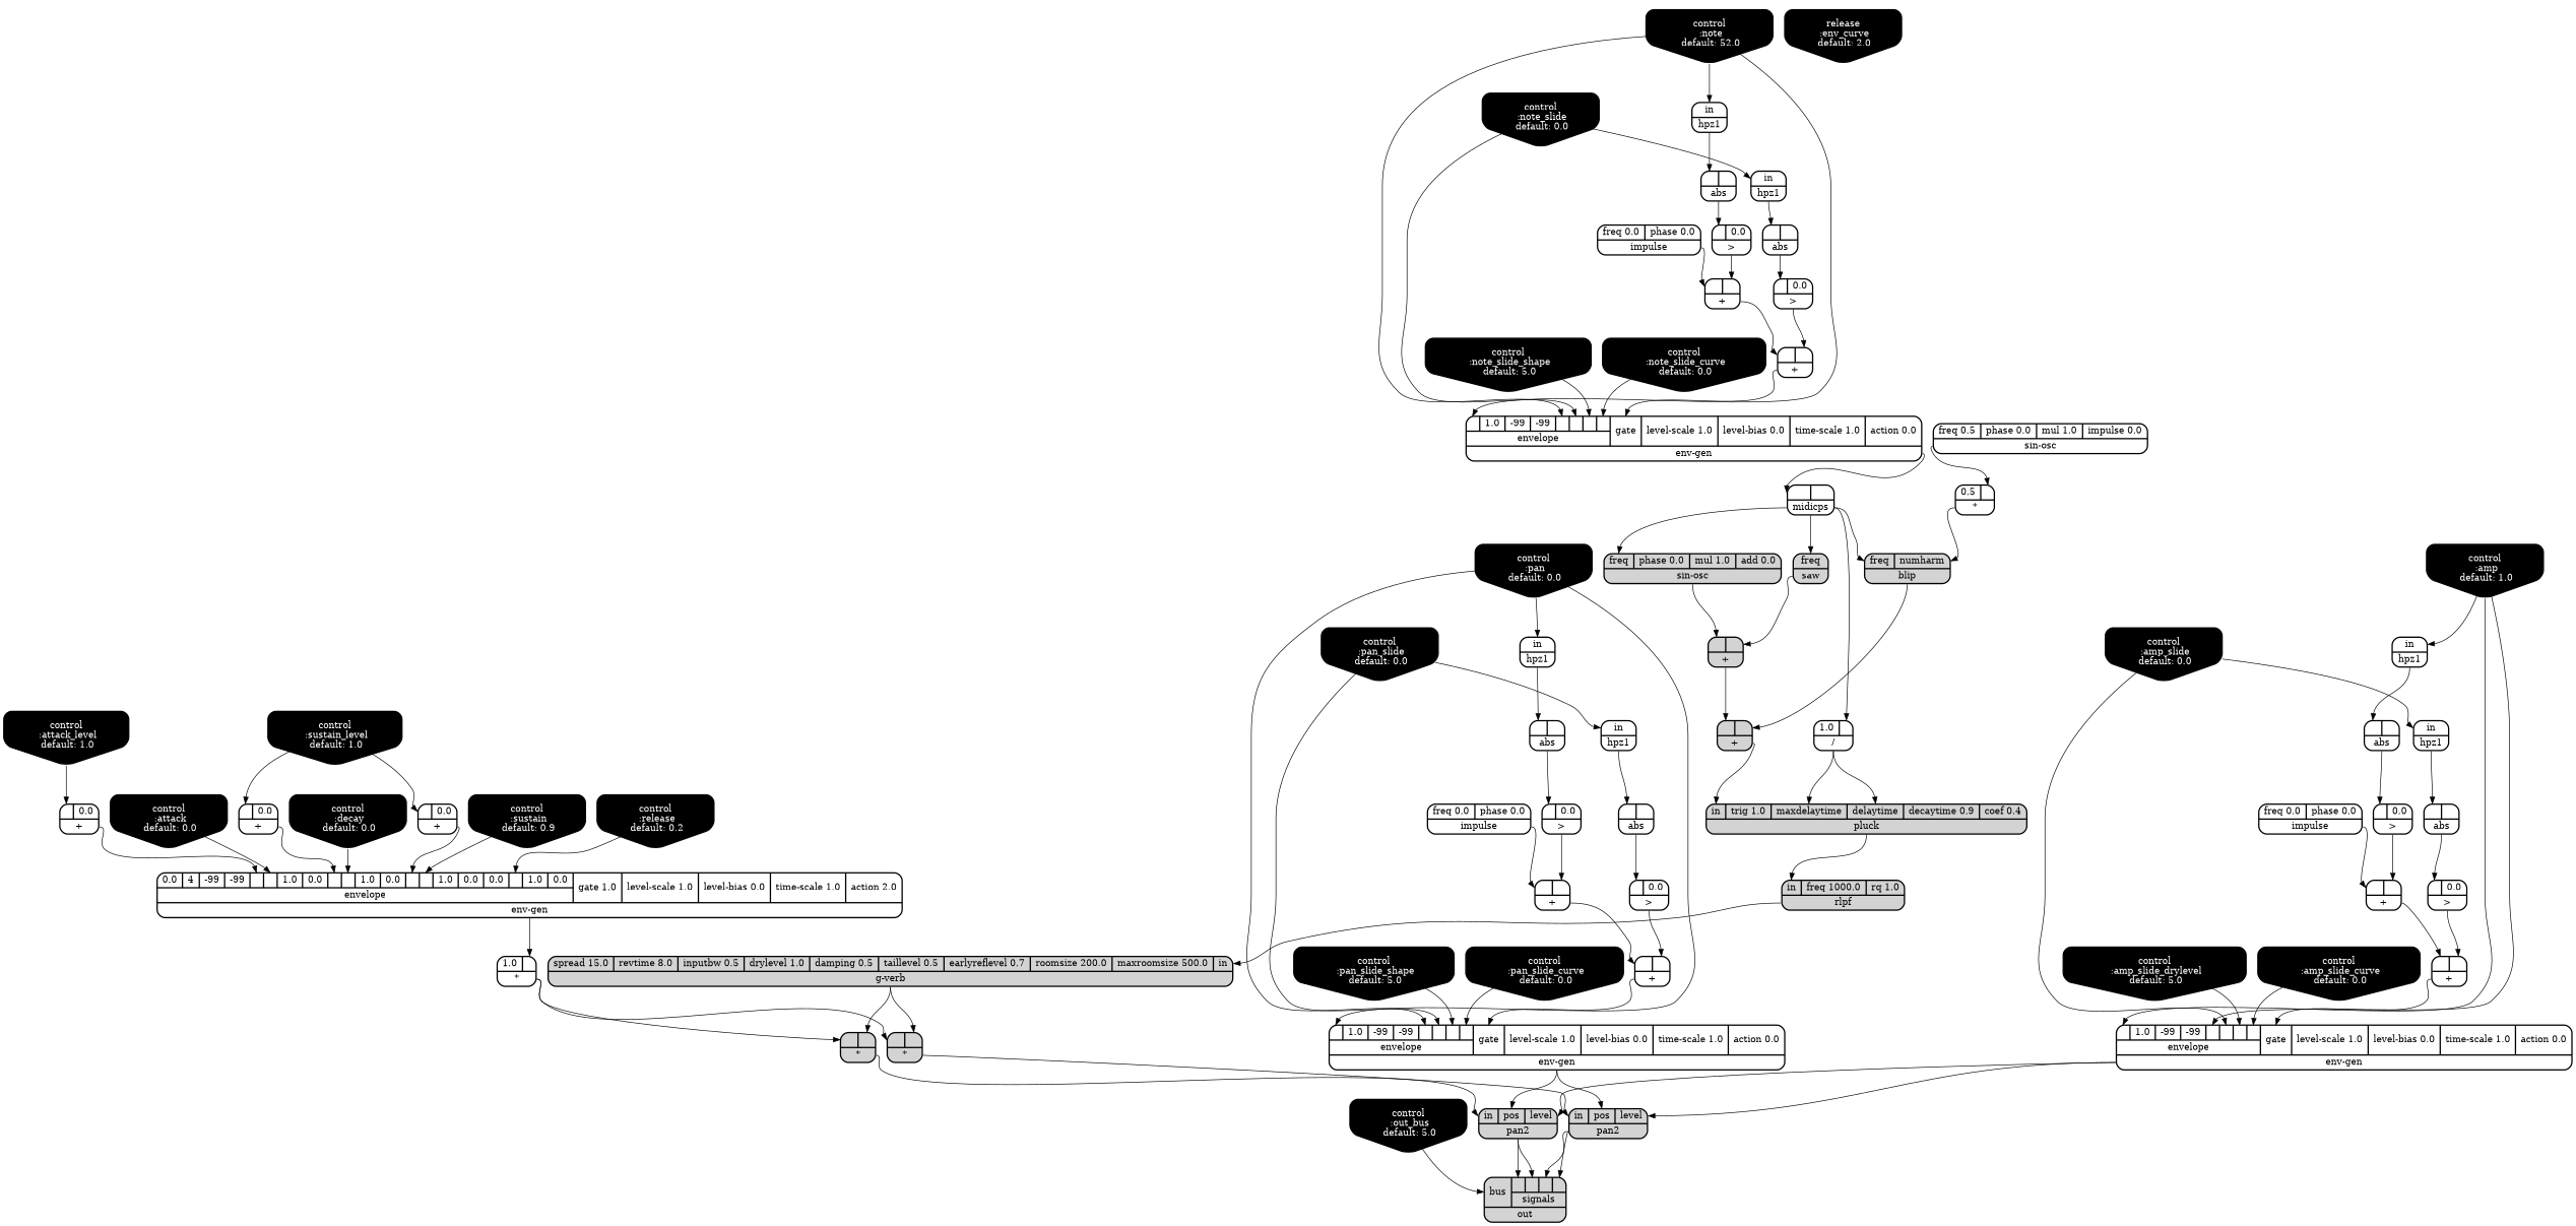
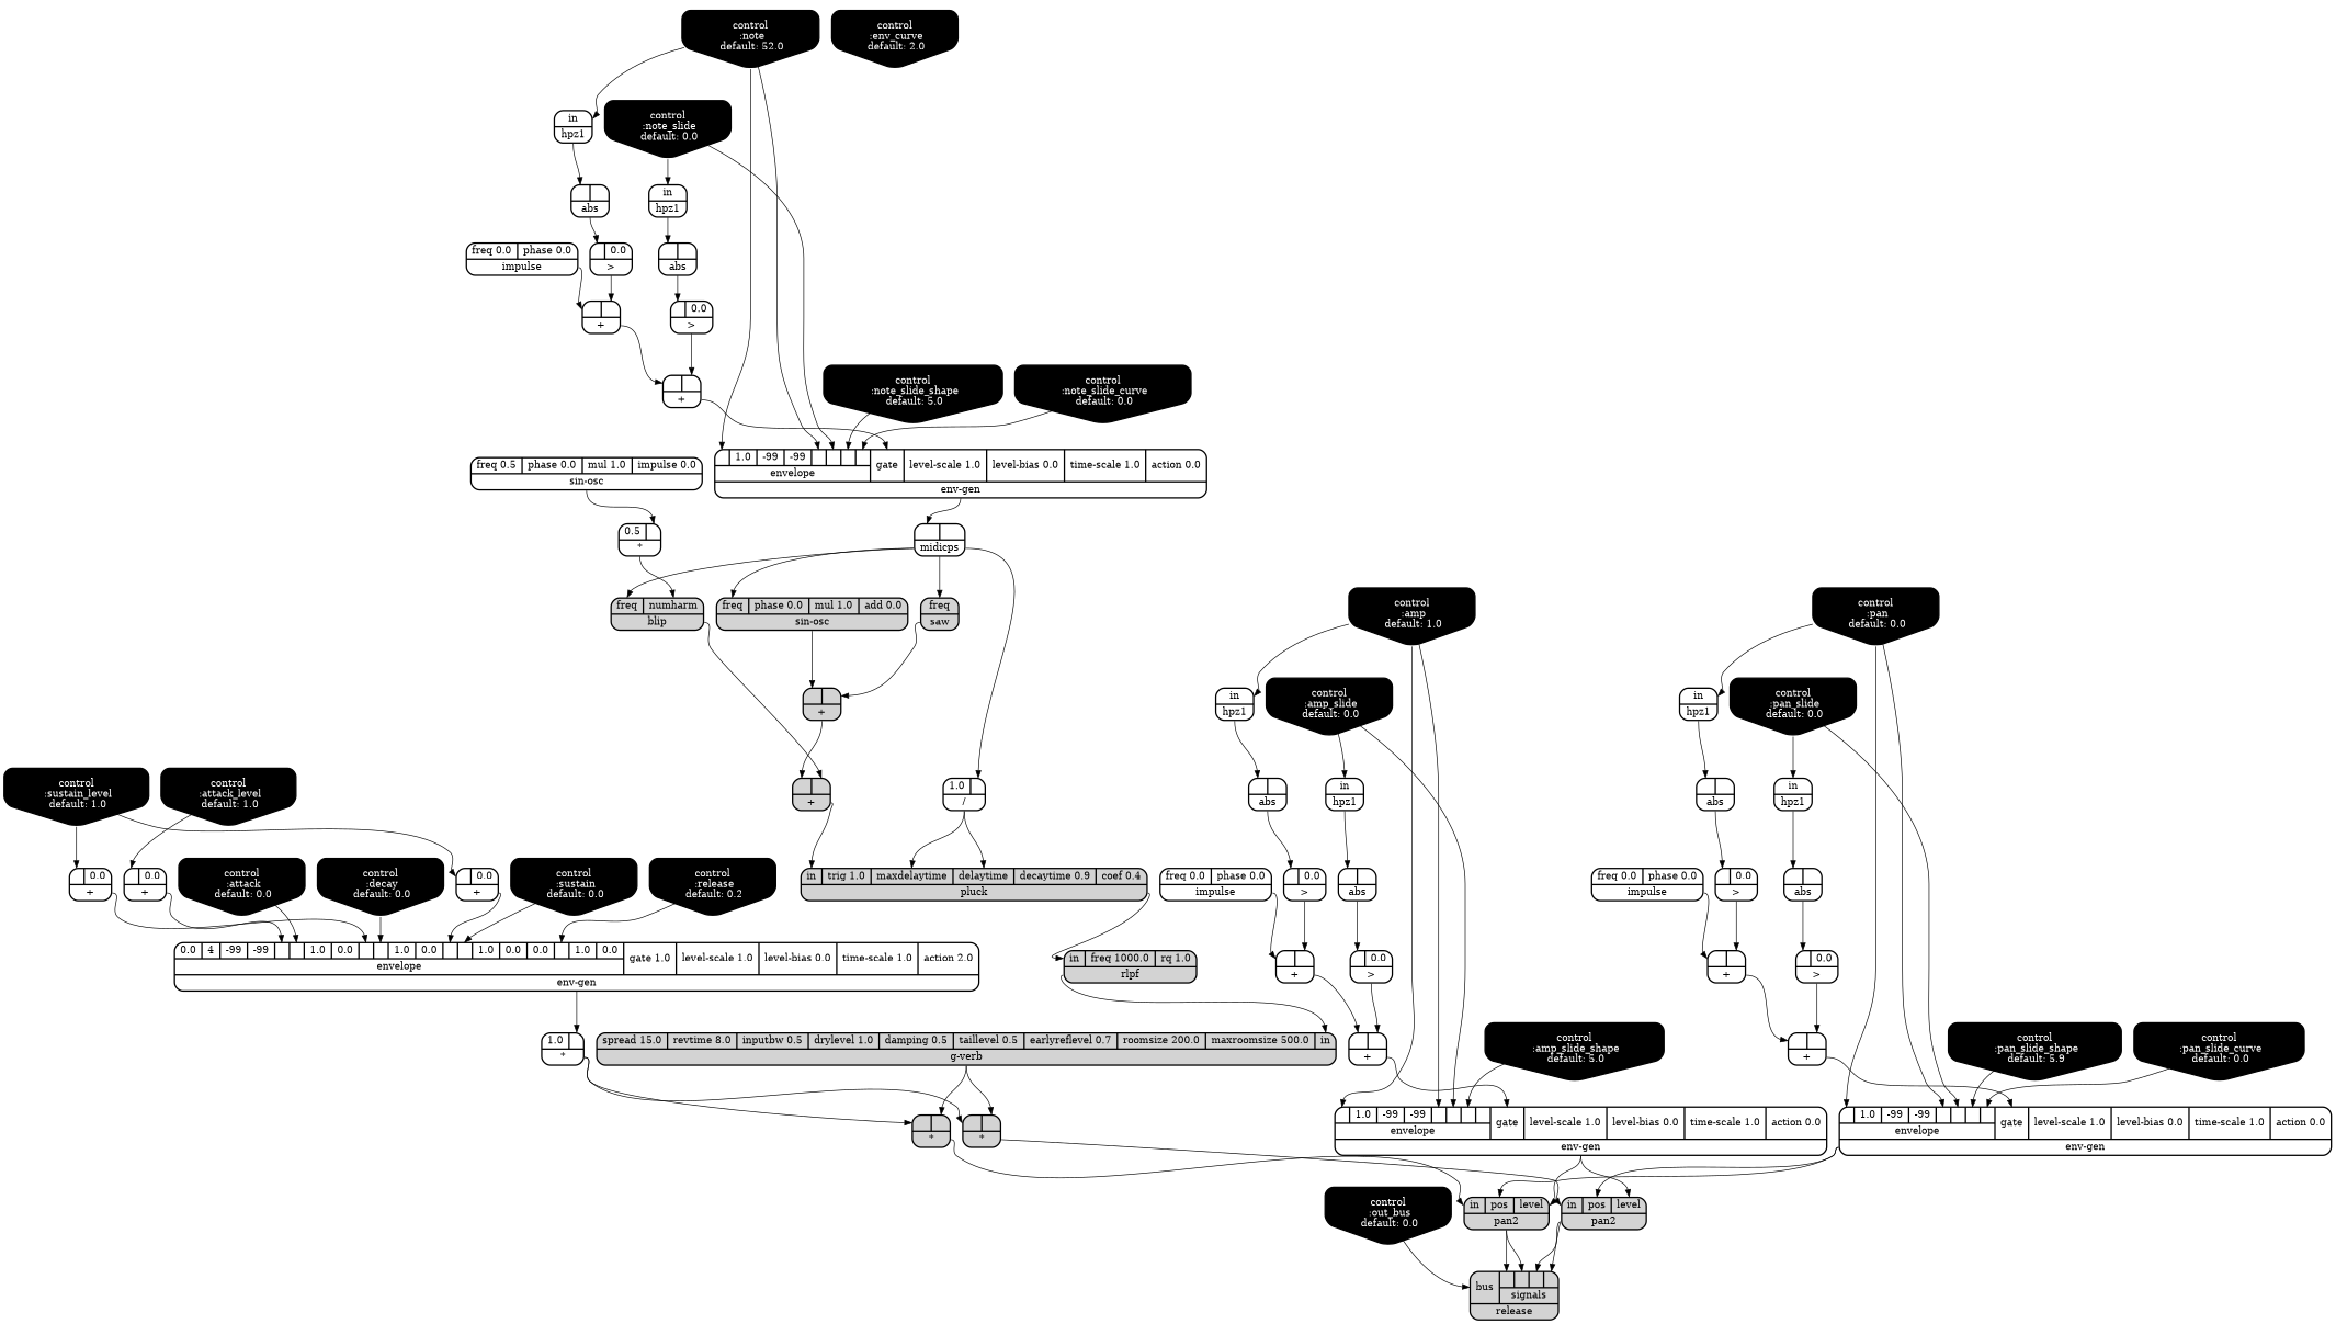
  digraph {
    node [rankdir=LR shape=record style="bold, rounded"]
    edge [headport=a tailport=__UG_NAME__]
    n1 [label="{{ <a> 0.5|<b> } |<__UG_NAME__>* }"]
    n2 [label="{{ <freq> freq|<numharm> numharm} |<__UG_NAME__>blip }" style="filled, bold, rounded"]
    n3 [label="{{ <a> |<b> } |<__UG_NAME__>+ }" style="filled, bold, rounded"]
    n4 [label="{{ <a> 1.0|<b> } |<__UG_NAME__>* }"]
    n5 [label="{{ <a> |<b> } |<__UG_NAME__>* }" style="filled, bold, rounded"]
    n6 [label="{{ <a> |<b> } |<__UG_NAME__>* }" style="filled, bold, rounded"]
    n7 [label="{{ <in> in|<pos> pos|<level> level} |<__UG_NAME__>pan2 }" style="filled, bold, rounded"]
    n8 [label="{{ <in> in|<pos> pos|<level> level} |<__UG_NAME__>pan2 }" style="filled, bold, rounded"]
-   n9 [label="{{ <bus> bus|{{<signals___pan2___0>|<signals___pan2___1>|<signals___pan2___2>|<signals___pan2___3>}|signals}} |<__UG_NAME__>out }" style="filled, bold, rounded"]
+   n9 [label="{{ <bus> bus|{{<signals___pan2___0>|<signals___pan2___1>|<signals___pan2___2>|<signals___pan2___3>}|signals}} |<__UG_NAME__>release }" style="filled, bold, rounded"]
    n10 [label="{{ <a> |<b> 0.0} |<__UG_NAME__>+ }"]
    n11 [label="{{ {{0.0|4|-99|-99|<envelope___binary____op____u____gen___4>|<envelope___control___5>|1.0|0.0|<envelope___binary____op____u____gen___8>|<envelope___control___9>|1.0|0.0|<envelope___binary____op____u____gen___12>|<envelope___control___13>|1.0|0.0|0.0|<envelope___control___17>|1.0|0.0}|envelope}|<gate> gate 1.0|<level____scale> level-scale 1.0|<level____bias> level-bias 0.0|<time____scale> time-scale 1.0|<action> action 2.0} |<__UG_NAME__>env-gen }"]
    n12 [label="{{ <a> |<b> } |<__UG_NAME__>+ }"]
    n13 [label="{{ <a> |<b> } |<__UG_NAME__>+ }"]
    n14 [label="{{ {{<envelope___control___0>|1.0|-99|-99|<envelope___control___4>|<envelope___control___5>|<envelope___control___6>|<envelope___control___7>}|envelope}|<gate> gate|<level____scale> level-scale 1.0|<level____bias> level-bias 0.0|<time____scale> time-scale 1.0|<action> action 0.0} |<__UG_NAME__>env-gen }"]
    n15 [label="{{ <a> |<b> } |<__UG_NAME__>+ }"]
    n16 [label="{{ <a> |<b> } |<__UG_NAME__>+ }"]
    n17 [label="{{ {{<envelope___control___0>|1.0|-99|-99|<envelope___control___4>|<envelope___control___5>|<envelope___control___6>|<envelope___control___7>}|envelope}|<gate> gate|<level____scale> level-scale 1.0|<level____bias> level-bias 0.0|<time____scale> time-scale 1.0|<action> action 0.0} |<__UG_NAME__>env-gen }"]
    n18 [label="{{ <a> |<b> } |<__UG_NAME__>midicps }"]
    n19 [label="{{ <a> |<b> } |<__UG_NAME__>+ }" style="filled, bold, rounded"]
    n20 [label="{{ <in> in|<trig> trig 1.0|<maxdelaytime> maxdelaytime|<delaytime> delaytime|<decaytime> decaytime 0.9|<coef> coef 0.4} |<__UG_NAME__>pluck }" style="filled, bold, rounded"]
    n21 [label="{{ <in> in|<freq> freq 1000.0|<rq> rq 1.0} |<__UG_NAME__>rlpf }" style="filled, bold, rounded"]
    n22 [label="{{ <a> |<b> } |<__UG_NAME__>+ }"]
    n23 [label="{{ <a> |<b> } |<__UG_NAME__>+ }"]
    n24 [label="{{ {{<envelope___control___0>|1.0|-99|-99|<envelope___control___4>|<envelope___control___5>|<envelope___control___6>|<envelope___control___7>}|envelope}|<gate> gate|<level____scale> level-scale 1.0|<level____bias> level-bias 0.0|<time____scale> time-scale 1.0|<action> action 0.0} |<__UG_NAME__>env-gen }"]
    n25 [label="{{ <a> |<b> 0.0} |<__UG_NAME__>+ }"]
    n26 [label="{{ <a> |<b> 0.0} |<__UG_NAME__>+ }"]
    n27 [label="{{ <a> 1.0|<b> } |<__UG_NAME__>/ }"]
    n28 [label="{{ <a> |<b> 0.0} |<__UG_NAME__>\> }"]
    n29 [label="{{ <a> |<b> 0.0} |<__UG_NAME__>\> }"]
    n30 [label="{{ <a> |<b> 0.0} |<__UG_NAME__>\> }"]
    n31 [label="{{ <a> |<b> 0.0} |<__UG_NAME__>\> }"]
    n32 [label="{{ <a> |<b> 0.0} |<__UG_NAME__>\> }"]
    n33 [label="{{ <a> |<b> 0.0} |<__UG_NAME__>\> }"]
    n34 [label="{{ <a> |<b> } |<__UG_NAME__>abs }"]
    n35 [label="{{ <a> |<b> } |<__UG_NAME__>abs }"]
    n36 [label="{{ <a> |<b> } |<__UG_NAME__>abs }"]
    n37 [label="{{ <a> |<b> } |<__UG_NAME__>abs }"]
    n38 [label="{{ <a> |<b> } |<__UG_NAME__>abs }"]
    n39 [label="{{ <a> |<b> } |<__UG_NAME__>abs }"]
    n40 [fillcolor=black fontcolor=white label="control\n :note\n default: 52.0" shape=invhouse style="rounded, filled, bold" rankdir=""]
    n41 [label="{{ <in> in} |<__UG_NAME__>hpz1 }"]
    n42 [fillcolor=black fontcolor=white label="control\n :note_slide\n default: 0.0" shape=invhouse style="rounded, filled, bold" rankdir=""]
    n43 [label="{{ <in> in} |<__UG_NAME__>hpz1 }"]
    n44 [fillcolor=black fontcolor=white label="control\n :note_slide_shape\n default: 5.0" shape=invhouse style="rounded, filled, bold" rankdir=""]
    n45 [fillcolor=black fontcolor=white label="control\n :note_slide_curve\n default: 0.0" shape=invhouse style="rounded, filled, bold" rankdir=""]
    n46 [fillcolor=black fontcolor=white label="control\n :amp\n default: 1.0" shape=invhouse style="rounded, filled, bold" rankdir=""]
    n47 [label="{{ <in> in} |<__UG_NAME__>hpz1 }"]
    n48 [fillcolor=black fontcolor=white label="control\n :amp_slide\n default: 0.0" shape=invhouse style="rounded, filled, bold" rankdir=""]
    n49 [label="{{ <in> in} |<__UG_NAME__>hpz1 }"]
-   n50 [fillcolor=black fontcolor=white label="control\n :amp_slide_drylevel\n default: 5.0" shape=invhouse style="rounded, filled, bold" rankdir=""]
-   n51 [fillcolor=black fontcolor=white label="control\n :amp_slide_curve\n default: 0.0" shape=invhouse style="rounded, filled, bold" rankdir=""]
+   n50 [fillcolor=black fontcolor=white label="control\n :amp_slide_shape\n default: 5.0" shape=invhouse style="rounded, filled, bold" rankdir=""]
    n52 [fillcolor=black fontcolor=white label="control\n :pan\n default: 0.0" shape=invhouse style="rounded, filled, bold" rankdir=""]
    n53 [label="{{ <in> in} |<__UG_NAME__>hpz1 }"]
    n54 [fillcolor=black fontcolor=white label="control\n :pan_slide\n default: 0.0" shape=invhouse style="rounded, filled, bold" rankdir=""]
    n55 [label="{{ <in> in} |<__UG_NAME__>hpz1 }"]
-   n56 [fillcolor=black fontcolor=white label="control\n :pan_slide_shape\n default: 5.0" shape=invhouse style="rounded, filled, bold" rankdir=""]
+   n56 [fillcolor=black fontcolor=white label="control\n :pan_slide_shape\n default: 5.9" shape=invhouse style="rounded, filled, bold" rankdir=""]
    n57 [fillcolor=black fontcolor=white label="control\n :pan_slide_curve\n default: 0.0" shape=invhouse style="rounded, filled, bold" rankdir=""]
    n58 [fillcolor=black fontcolor=white label="control\n :attack\n default: 0.0" shape=invhouse style="rounded, filled, bold" rankdir=""]
    n59 [fillcolor=black fontcolor=white label="control\n :decay\n default: 0.0" shape=invhouse style="rounded, filled, bold" rankdir=""]
-   n60 [fillcolor=black fontcolor=white label="control\n :sustain\n default: 0.9" shape=invhouse style="rounded, filled, bold" rankdir=""]
+   n60 [fillcolor=black fontcolor=white label="control\n :sustain\n default: 0.0" shape=invhouse style="rounded, filled, bold" rankdir=""]
    n61 [fillcolor=black fontcolor=white label="control\n :release\n default: 0.2" shape=invhouse style="rounded, filled, bold" rankdir=""]
    n62 [fillcolor=black fontcolor=white label="control\n :attack_level\n default: 1.0" shape=invhouse style="rounded, filled, bold" rankdir=""]
    n63 [fillcolor=black fontcolor=white label="control\n :sustain_level\n default: 1.0" shape=invhouse style="rounded, filled, bold" rankdir=""]
-   n64 [fillcolor=black fontcolor=white label="release\n :env_curve\n default: 2.0" shape=invhouse style="rounded, filled, bold" rankdir=""]
-   n65 [fillcolor=black fontcolor=white label="control\n :out_bus\n default: 5.0" shape=invhouse style="rounded, filled, bold" rankdir=""]
+   n64 [fillcolor=black fontcolor=white label="control\n :env_curve\n default: 2.0" shape=invhouse style="rounded, filled, bold" rankdir=""]
+   n65 [fillcolor=black fontcolor=white label="control\n :out_bus\n default: 0.0" shape=invhouse style="rounded, filled, bold" rankdir=""]
    n66 [label="{{ <freq> freq} |<__UG_NAME__>saw }" style="filled, bold, rounded"]
    n67 [label="{{ <freq> freq|<phase> phase 0.0|<mul> mul 1.0|<add> add 0.0} |<__UG_NAME__>sin-osc }" style="filled, bold, rounded"]
    n68 [label="{{ <spread> spread 15.0|<revtime> revtime 8.0|<inputbw> inputbw 0.5|<drylevel> drylevel 1.0|<damping> damping 0.5|<taillevel> taillevel 0.5|<earlyreflevel> earlyreflevel 0.7|<roomsize> roomsize 200.0|<maxroomsize> maxroomsize 500.0|<in> in} |<__UG_NAME__>g-verb }" style="filled, bold, rounded"]
    n69 [label="{{ <freq> freq 0.0|<phase> phase 0.0} |<__UG_NAME__>impulse }"]
    n70 [label="{{ <freq> freq 0.0|<phase> phase 0.0} |<__UG_NAME__>impulse }"]
    n71 [label="{{ <freq> freq 0.0|<phase> phase 0.0} |<__UG_NAME__>impulse }"]
    n72 [label="{{ <freq> freq 0.5|<phase> phase 0.0|<mul> mul 1.0|<add> impulse 0.0} |<__UG_NAME__>sin-osc }"]
    n1 -> n2 [headport=numharm]
    n2 -> n3 [headport=b]
    n3 -> n20 [headport=in]
    n4 -> n5
    n4 -> n6
    n5 -> n7 [headport=in]
    n6 -> n8 [headport=in]
    n7 -> n9 [headport=signals___pan2___0]
    n7 -> n9 [headport=signals___pan2___1]
    n8 -> n9 [headport=signals___pan2___2]
    n8 -> n9 [headport=signals___pan2___3]
    n10 -> n11 [headport=envelope___binary____op____u____gen___8]
    n11 -> n4 [headport=b]
    n12 -> n13
    n13 -> n14 [headport=gate]
    n14 -> n7 [headport=level]
    n14 -> n8 [headport=level]
    n15 -> n16
    n16 -> n17 [headport=gate]
    n17 -> n18
    n18 -> n2 [headport=freq]
    n18 -> n27 [headport=b]
    n18 -> n66 [headport=freq]
    n18 -> n67 [headport=freq]
    n19 -> n3
    n20 -> n21 [headport=in]
    n21 -> n68 [headport=in]
    n22 -> n23
    n23 -> n24 [headport=gate]
    n24 -> n7 [headport=pos]
    n24 -> n8 [headport=pos]
    n25 -> n11 [headport=envelope___binary____op____u____gen___4]
    n26 -> n11 [headport=envelope___binary____op____u____gen___12]
    n27 -> n20 [headport=delaytime]
    n27 -> n20 [headport=maxdelaytime]
    n28 -> n12 [headport=b]
    n29 -> n15 [headport=b]
    n30 -> n16 [headport=b]
    n31 -> n22 [headport=b]
    n32 -> n23 [headport=b]
    n33 -> n13 [headport=b]
    n34 -> n30
    n35 -> n28
    n36 -> n29
    n37 -> n31
    n38 -> n32
    n39 -> n33
    n40 -> n17 [headport=envelope___control___0]
    n40 -> n17 [headport=envelope___control___4]
    n40 -> n41 [headport=in]
    n41 -> n36
    n42 -> n17 [headport=envelope___control___5]
    n42 -> n43 [headport=in]
    n43 -> n34
    n44 -> n17 [headport=envelope___control___6]
    n45 -> n17 [headport=envelope___control___7]
    n46 -> n14 [headport=envelope___control___0]
    n46 -> n14 [headport=envelope___control___4]
    n46 -> n47 [headport=in]
    n47 -> n35
    n48 -> n14 [headport=envelope___control___5]
    n48 -> n49 [headport=in]
    n49 -> n39
    n50 -> n14 [headport=envelope___control___6]
-   n51 -> n14 [headport=envelope___control___7]
    n52 -> n24 [headport=envelope___control___0]
    n52 -> n24 [headport=envelope___control___4]
    n52 -> n53 [headport=in]
    n53 -> n37
    n54 -> n24 [headport=envelope___control___5]
    n54 -> n55 [headport=in]
    n55 -> n38
    n56 -> n24 [headport=envelope___control___6]
    n57 -> n24 [headport=envelope___control___7]
    n58 -> n11 [headport=envelope___control___5]
    n59 -> n11 [headport=envelope___control___9]
    n60 -> n11 [headport=envelope___control___13]
    n61 -> n11 [headport=envelope___control___17]
    n62 -> n25
    n63 -> n10
    n63 -> n26
    n65 -> n9 [headport=bus]
    n66 -> n19 [headport=b]
    n67 -> n19
    n68 -> n5 [headport=b]
    n68 -> n6 [headport=b]
    n69 -> n12
    n70 -> n15
    n71 -> n22
    n72 -> n1 [headport=b]
  }
